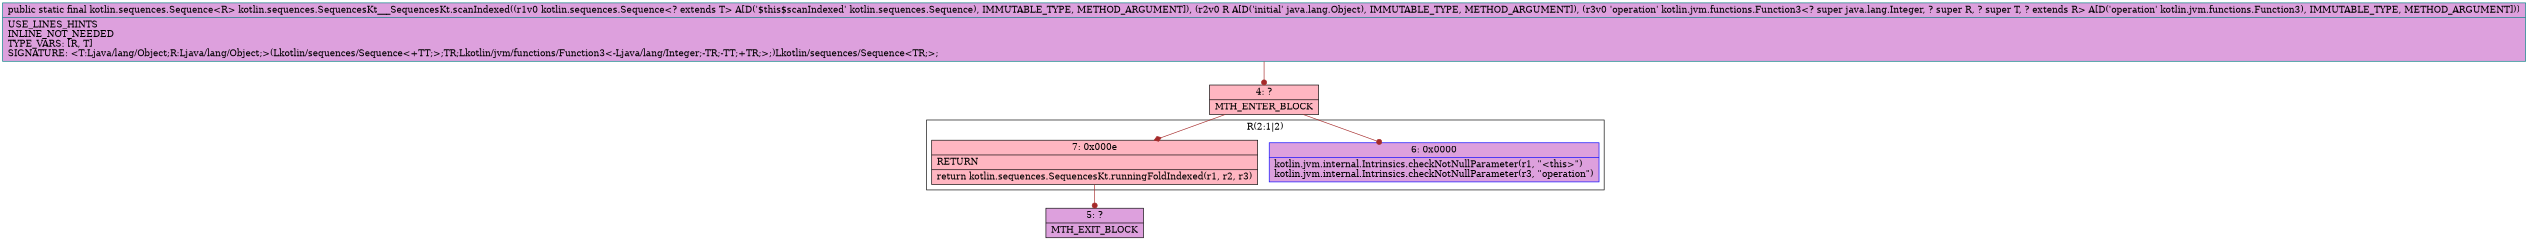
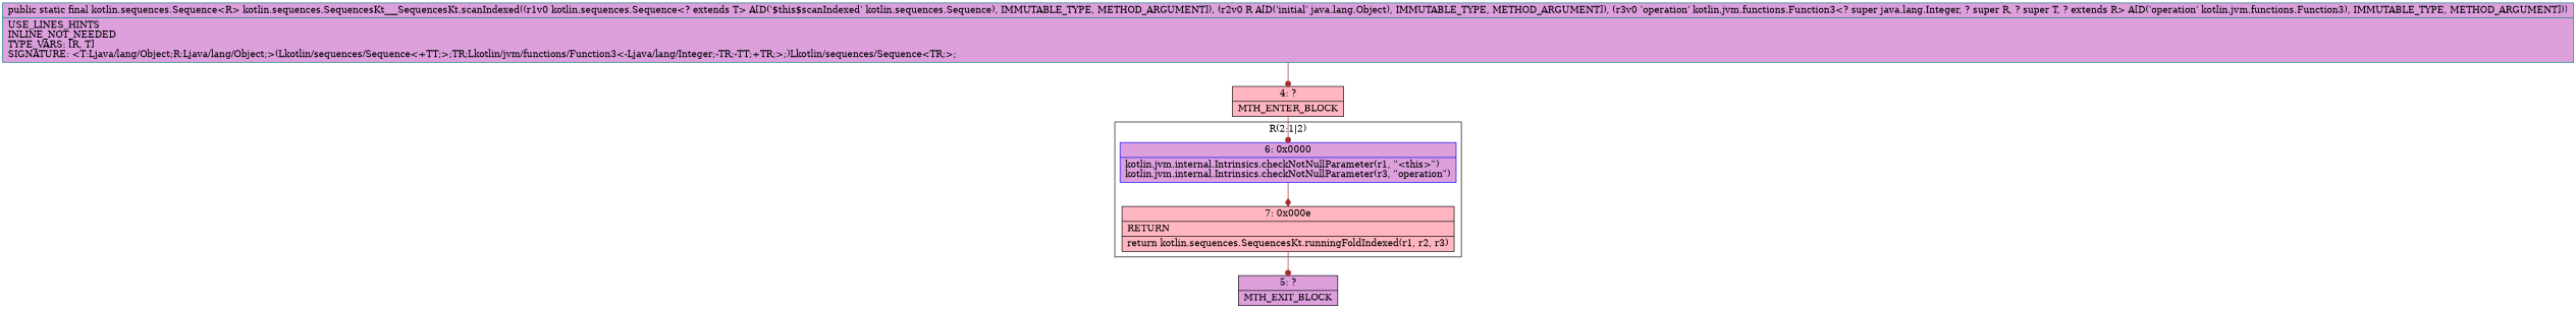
  digraph {
    node [color=black fillcolor=plum shape=record style=filled]
    edge [arrowhead=dot color=brown]
    n1 [color=blue label="{6\:\ 0x0000|kotlin.jvm.internal.Intrinsics.checkNotNullParameter(r1, \"\<this\>\")\lkotlin.jvm.internal.Intrinsics.checkNotNullParameter(r3, \"operation\")\l}"]
    n2 [fillcolor=lightpink label="{7\:\ 0x000e|RETURN\l|return kotlin.sequences.SequencesKt.runningFoldIndexed(r1, r2, r3)\l}"]
    n3 [label="{5\:\ ?|MTH_EXIT_BLOCK\l}"]
    n4 [fillcolor=lightpink label="{4\:\ ?|MTH_ENTER_BLOCK\l}"]
    n5 [color=teal label="{public static final kotlin.sequences.Sequence\<R\> kotlin.sequences.SequencesKt___SequencesKt.scanIndexed((r1v0 kotlin.sequences.Sequence\<? extends T\> A[D('$this$scanIndexed' kotlin.sequences.Sequence), IMMUTABLE_TYPE, METHOD_ARGUMENT]), (r2v0 R A[D('initial' java.lang.Object), IMMUTABLE_TYPE, METHOD_ARGUMENT]), (r3v0 'operation' kotlin.jvm.functions.Function3\<? super java.lang.Integer, ? super R, ? super T, ? extends R\> A[D('operation' kotlin.jvm.functions.Function3), IMMUTABLE_TYPE, METHOD_ARGUMENT]))  | USE_LINES_HINTS\lINLINE_NOT_NEEDED\lTYPE_VARS: [R, T]\lSIGNATURE: \<T:Ljava\/lang\/Object;R:Ljava\/lang\/Object;\>(Lkotlin\/sequences\/Sequence\<+TT;\>;TR;Lkotlin\/jvm\/functions\/Function3\<\-Ljava\/lang\/Integer;\-TR;\-TT;+TR;\>;)Lkotlin\/sequences\/Sequence\<TR;\>;\l}"]
    subgraph cluster_1 {
      label="R(2:1|2)"
      n1
      n2
    }
-   n4 -> n2 [arrowhead=diamond]
+   n1 -> n2 [arrowhead=diamond]
    n2 -> n3
    n4 -> n1
    n5 -> n4
  }
